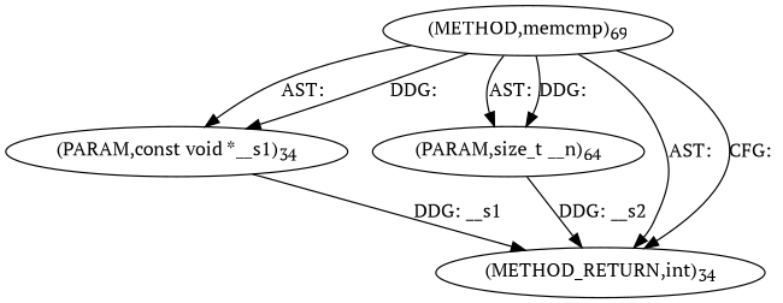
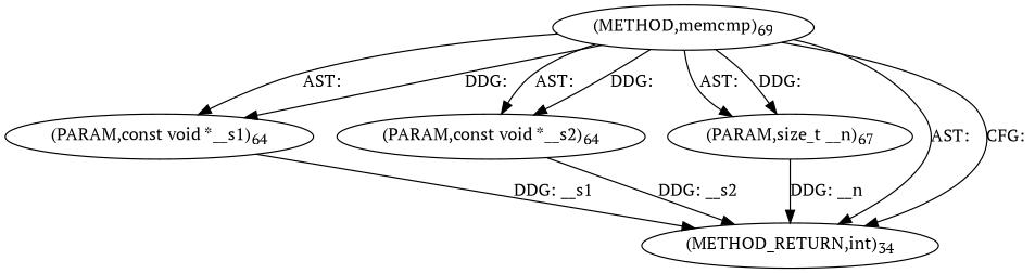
  digraph {
    fontname="PT Serif"
    node [fontname="PT Serif"]
    edge [fontname="PT Serif"]
    n1 [label=<(METHOD,memcmp)<SUB>69</SUB>>]
-   n2 [label=<(PARAM,const void *__s1)<SUB>34</SUB>>]
-   n4 [label=<(PARAM,size_t __n)<SUB>64</SUB>>]
+   n2 [label=<(PARAM,const void *__s1)<SUB>64</SUB>>]
+   n3 [label=<(PARAM,const void *__s2)<SUB>64</SUB>>]
+   n4 [label=<(PARAM,size_t __n)<SUB>67</SUB>>]
    n5 [label=<(METHOD_RETURN,int)<SUB>34</SUB>>]
    n1 -> n2 [label="AST: "]
    n1 -> n2 [label="DDG: "]
+   n1 -> n3 [label="AST: "]
+   n1 -> n3 [label="DDG: "]
    n1 -> n4 [label="AST: "]
    n1 -> n4 [label="DDG: "]
    n1 -> n5 [label="AST: "]
    n1 -> n5 [label="CFG: "]
    n2 -> n5 [label="DDG: __s1"]
-   n4 -> n5 [label="DDG: __s2"]
+   n3 -> n5 [label="DDG: __s2"]
+   n4 -> n5 [label="DDG: __n"]
  }
